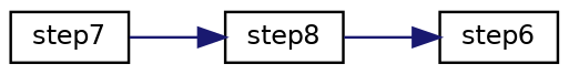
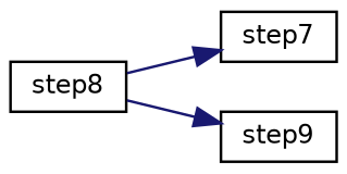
  digraph {
    rankdir=LR
    node [color=black fillcolor=white fontname=Helvetica fontsize=10 shape=record style=filled]
    edge [color=midnightblue fontname=Helvetica fontsize=10 labelfontname=Helvetica labelfontsize=10 style=solid]
    n1 [height=0.2 label=step7 width=0.4]
    n2 [height=0.2 label=step8 width=0.4]
-   n3 [height=0.2 label=step6 width=0.4]
-   n1 -> n2
+   n3 [height=0.2 label=step9 width=0.4]
+   n2 -> n1
    n2 -> n3
  }
